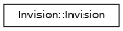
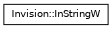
  digraph {
    rankdir=LR
-   n1 [color=black fillcolor=white fontname=Helvetica fontsize=10 height=0.2 label="Invision::Invision" shape=record style=filled width=0.4]
+   n1 [color=black fillcolor=white fontname=Helvetica fontsize=10 height=0.2 label="Invision::InStringW" shape=record style=filled width=0.4]
  }
